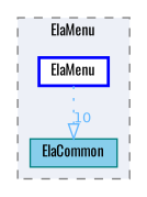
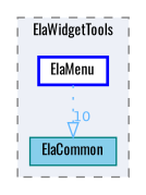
  digraph {
    compound=true
    fontname=Oswald
    node [fontname=Oswald fontsize=10 shape=box]
    n1 [color=teal fillcolor=skyblue height=0.2 label=ElaCommon style=filled width=0.4]
    n2 [color=blue fillcolor=white height=0.2 label=ElaMenu style="filled,bold" width=0.4]
    subgraph cluster_1 {
      bgcolor="#edf0f7"
      fontsize=10
-     label=ElaMenu
+     label=ElaWidgetTools
      pencolor=grey50
      style="filled,dashed"
      n1
      n2
    }
    n2 -> n1 [color=steelblue1 fontcolor=steelblue1 fontname=Oswald fontsize=10 headlabel=10 labeldistance=1.5 labelfontname=Helvetica labelfontsize=10 style=dotted arrowhead=onormal]
  }
